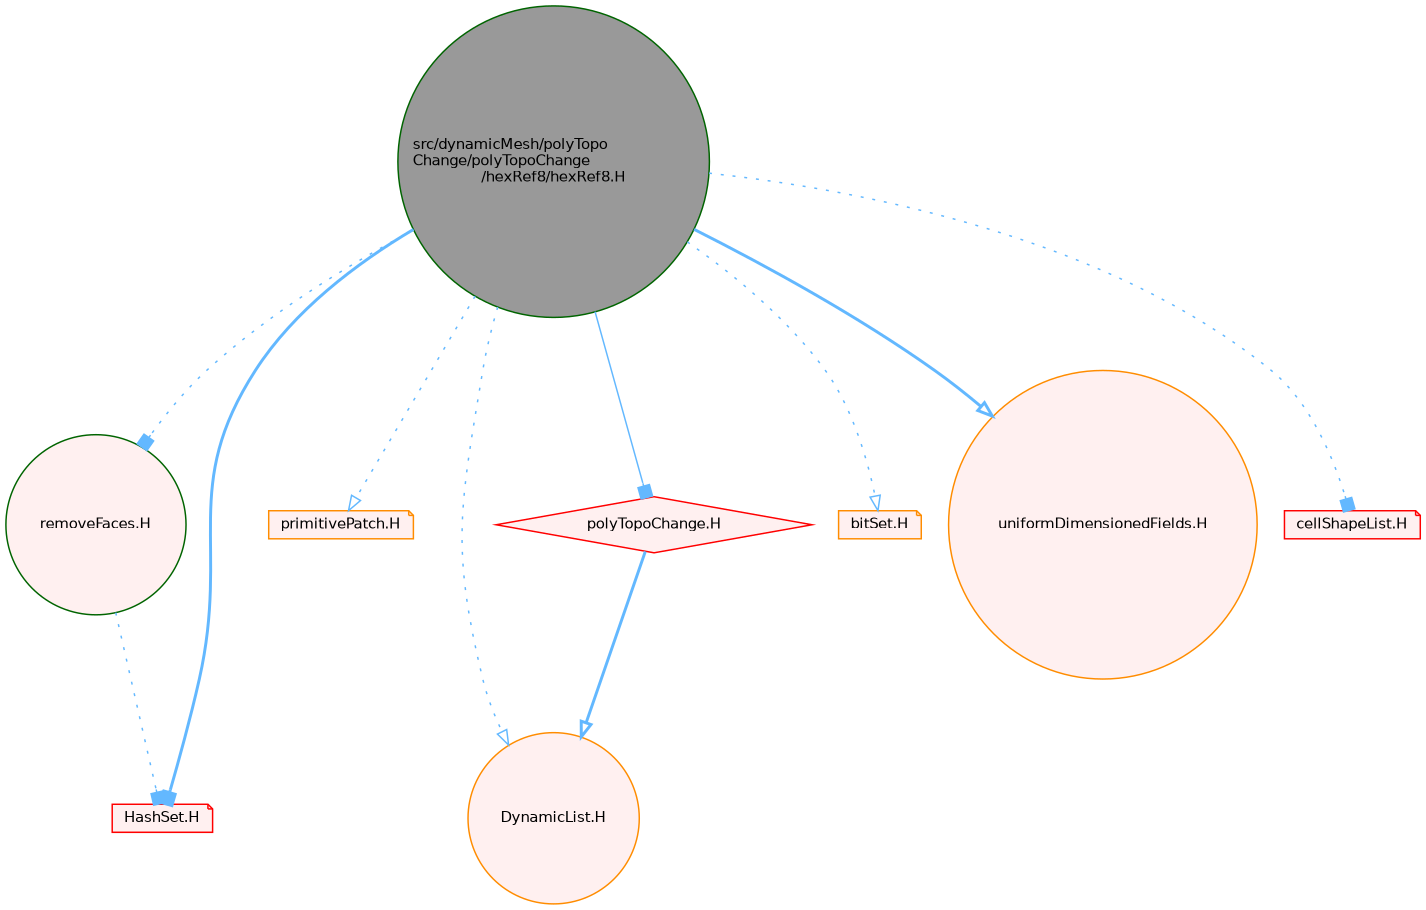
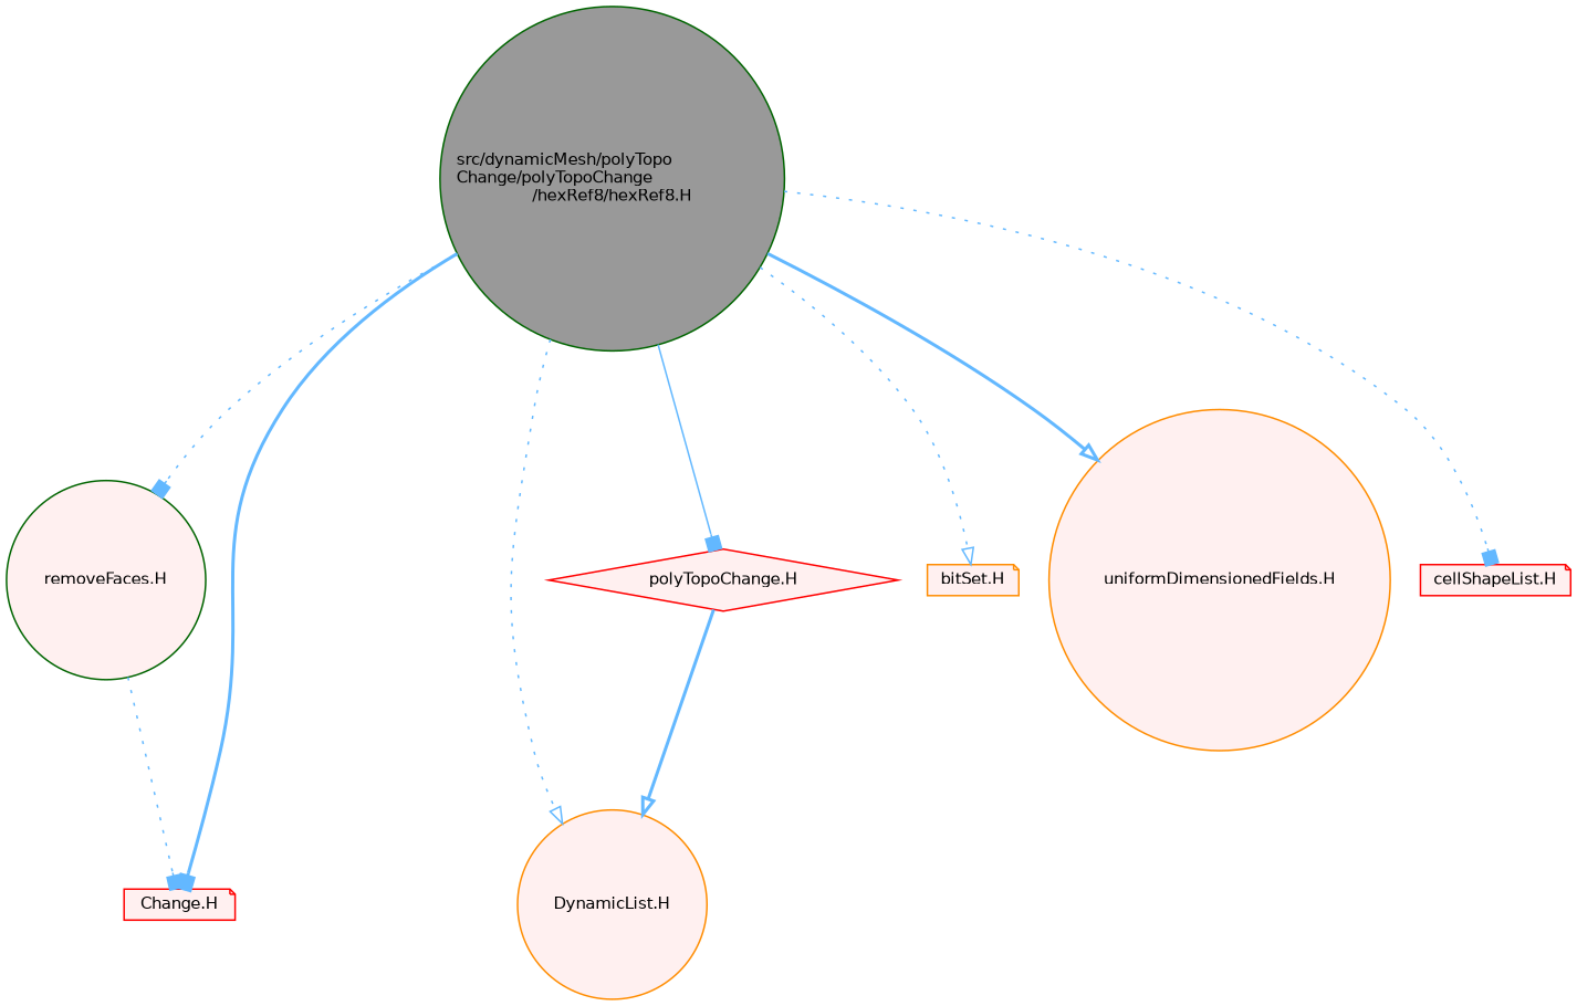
  digraph {
    node [color=darkorange fillcolor="#FFF0F0" fontname=Helvetica fontsize=10 shape=circle style=filled]
    edge [arrowhead=box color=steelblue1 fontname=Helvetica fontsize=10 labelfontname=Helvetica labelfontsize=10 style=dotted]
    n1 [color=darkgreen fillcolor=grey60 fontcolor=black height=0.2 label="src/dynamicMesh/polyTopo\lChange/polyTopoChange\l/hexRef8/hexRef8.H" width=0.4]
-   n2 [color=red height=0.2 label="HashSet.H" shape=note width=0.4]
+   n2 [color=red height=0.2 label="Change.H" shape=note width=0.4]
    n3 [height=0.2 label="DynamicList.H" width=0.4]
-   n4 [height=0.2 label="primitivePatch.H" shape=note width=0.4]
    n5 [color=darkgreen height=0.2 label="removeFaces.H" width=0.4]
    n6 [color=red height=0.2 label="polyTopoChange.H" shape=diamond width=0.4]
    n7 [height=0.2 label="bitSet.H" shape=note width=0.4]
    n8 [height=0.2 label="uniformDimensionedFields.H" width=0.4]
    n9 [color=red height=0.2 label="cellShapeList.H" shape=note width=0.4]
    n1 -> n2 [style=bold]
    n1 -> n3 [arrowhead=onormal]
-   n1 -> n4 [arrowhead=onormal]
    n1 -> n5
    n1 -> n6 [style=solid]
    n1 -> n7 [arrowhead=onormal]
    n1 -> n8 [arrowhead=onormal style=bold]
    n1 -> n9
    n5 -> n2
    n6 -> n3 [arrowhead=onormal style=bold]
  }
